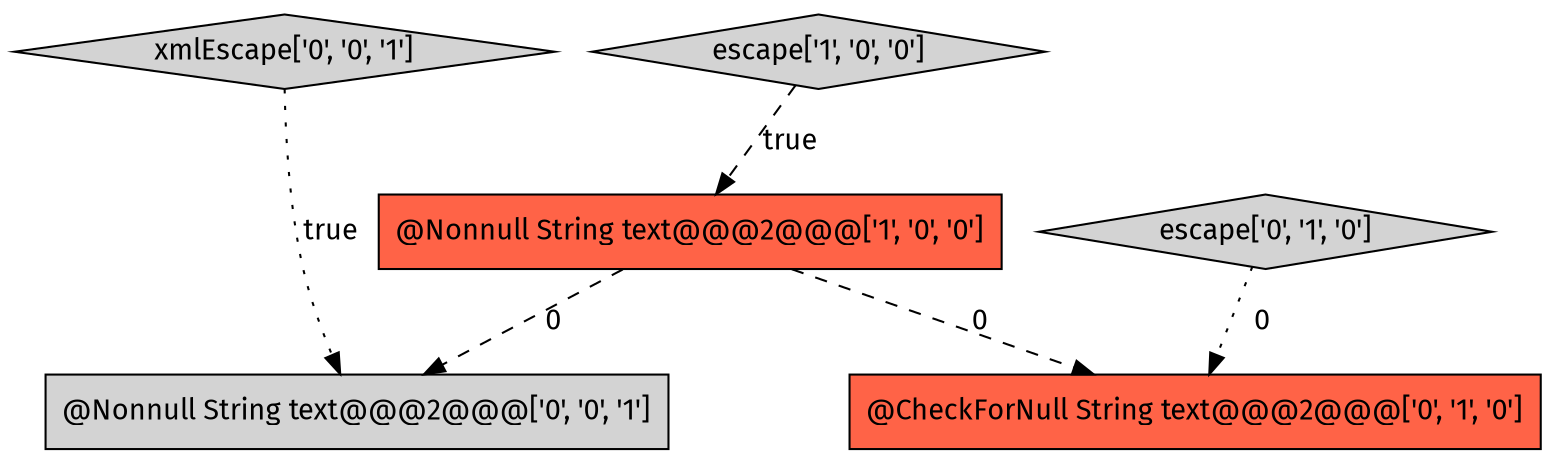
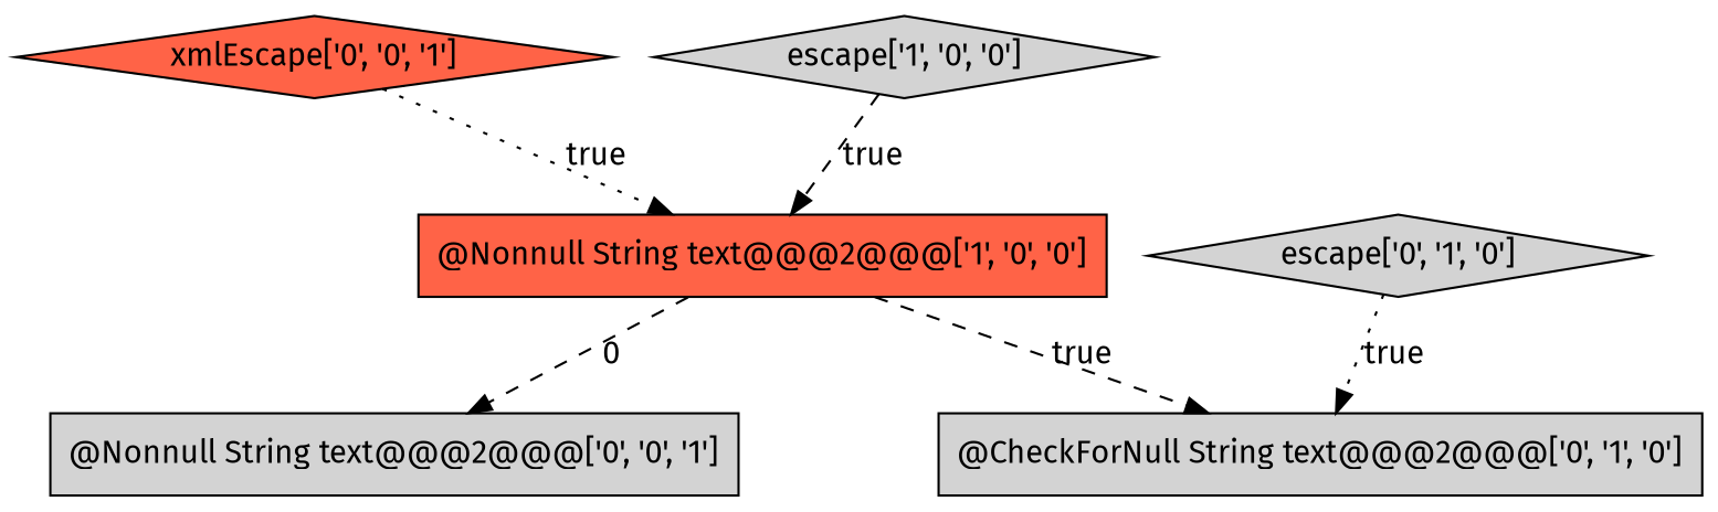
  digraph {
    fontname="Fira Sans"
    node [fillcolor=lightgray fontname="Fira Sans" shape=diamond style=filled]
    edge [fontname="Fira Sans" style=dashed]
-   n1 [label="xmlEscape['0', '0', '1']"]
+   n1 [fillcolor=tomato label="xmlEscape['0', '0', '1']"]
    n2 [label="@Nonnull String text@@@2@@@['0', '0', '1']" shape=box]
    n3 [fillcolor=tomato label="@Nonnull String text@@@2@@@['1', '0', '0']" shape=box]
-   n4 [fillcolor=tomato label="@CheckForNull String text@@@2@@@['0', '1', '0']" shape=box]
+   n4 [label="@CheckForNull String text@@@2@@@['0', '1', '0']" shape=box]
    n5 [label="escape['1', '0', '0']"]
    n6 [label="escape['0', '1', '0']"]
-   n1 -> n2 [label=true style=dotted]
+   n1 -> n3 [label=true style=dotted]
    n3 -> n2 [label=0]
-   n3 -> n4 [label=0]
+   n3 -> n4 [label=true]
    n5 -> n3 [label=true]
-   n6 -> n4 [label=0 style=dotted]
+   n6 -> n4 [label=true style=dotted]
  }
